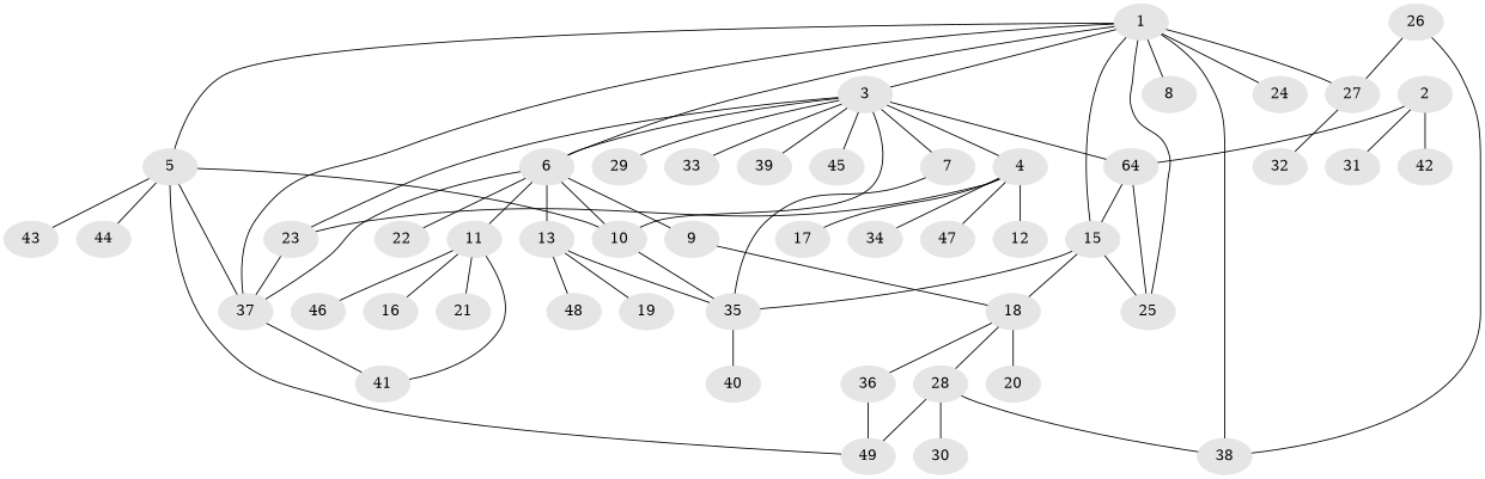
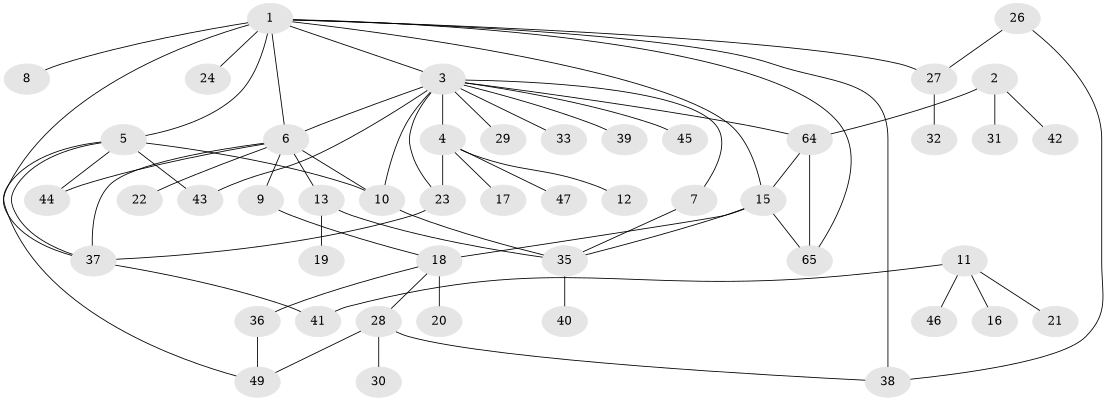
  graph {
    node [color=gray90 style=filled]
    edge [weight=1.0]
    1
    3
    5
    6
    8
    15
    24
-   25
+   25 [label=65]
    27
    37
    38
    n12 [label=64]
    2
    31
    42
    4
    7
    10
    23
    29
    33
    39
    43
    45
    44
    49
    9
    11
    13
    22
    35
    18
    32
    41
    12
    17
-   34
    47
    16
    21
    46
    19
-   48
    26
    40
    20
    28
    36
    30
    1 -- 3
    1 -- 5
    1 -- 6
    1 -- 8 [weight=3.0]
    1 -- 15
    1 -- 24
    1 -- 25
    1 -- 27
    1 -- 37
    1 -- 38
    3 -- 6
    3 -- n12
    3 -- 4 [weight=2.0]
    3 -- 7
    3 -- 10
    3 -- 23
    3 -- 29
    3 -- 33
    3 -- 39
+   3 -- 43
    3 -- 45
    5 -- 37
    5 -- 10
    5 -- 43
    5 -- 44
    5 -- 49
    6 -- 37
    6 -- 10 [weight=9.0]
    6 -- 9
-   6 -- 11
+   6 -- 44
    6 -- 13
    6 -- 22
    15 -- 25
    15 -- 35
    15 -- 18
    27 -- 32
    37 -- 41
    n12 -- 15
    n12 -- 25
    2 -- n12
    2 -- 31
    2 -- 42
    4 -- 23
    4 -- 12
    4 -- 17
-   4 -- 34
    4 -- 47
    7 -- 35
    10 -- 35
    23 -- 37
    9 -- 18
    11 -- 41
    11 -- 16
    11 -- 21
    11 -- 46
    13 -- 35
    13 -- 19
-   13 -- 48
    35 -- 40
    18 -- 20 [weight=4.0]
    18 -- 28
    18 -- 36
    26 -- 27
    26 -- 38
    28 -- 38
    28 -- 49
    28 -- 30 [weight=2.0]
    36 -- 49
  }
